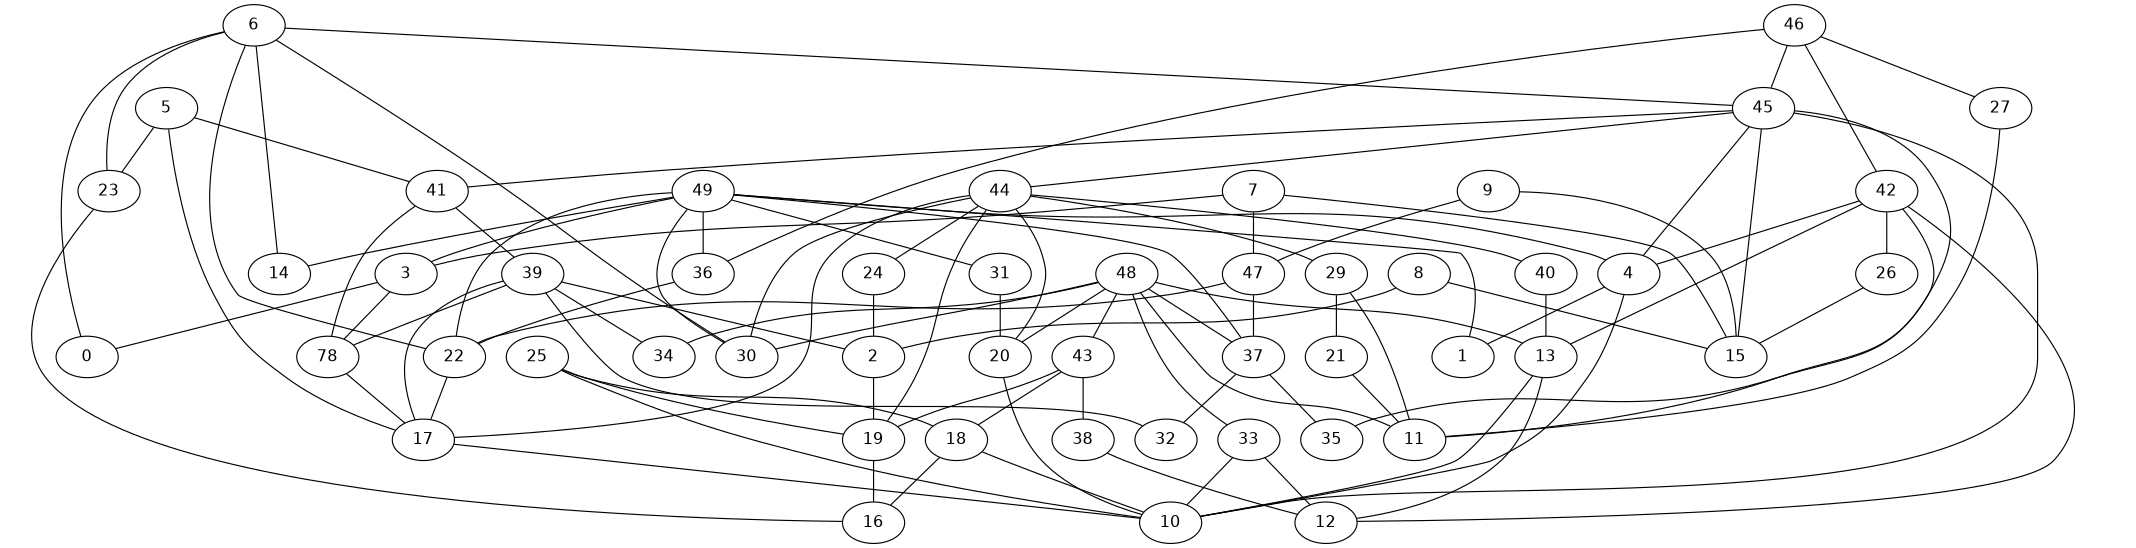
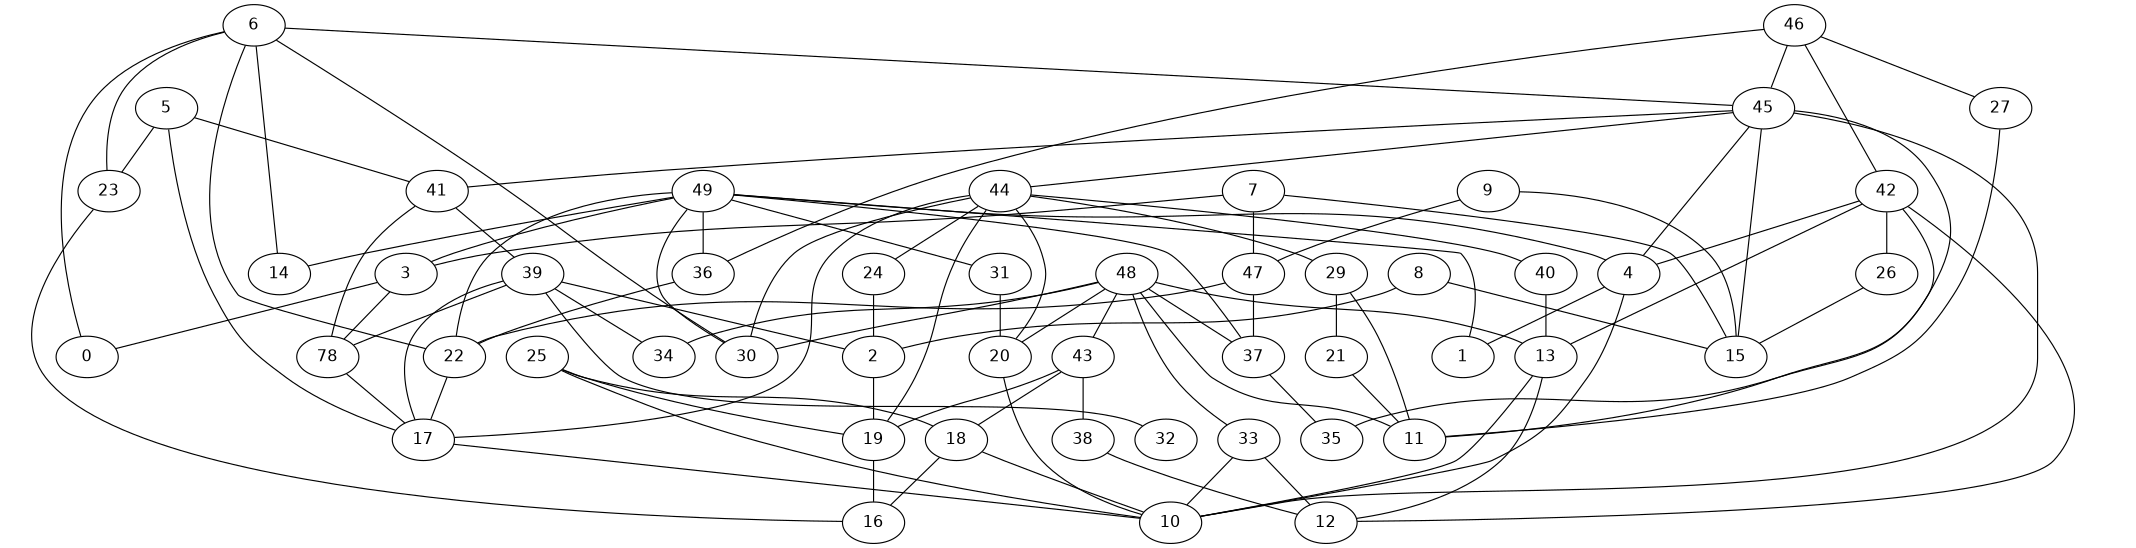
  digraph {
    fontname="DejaVu Sans"
    node [fontname="DejaVu Sans"]
    edge [color=black dir=none fontname="DejaVu Sans"]
    27
    11
    46
    45
    42
    36
    15
    4
    10
    41
    35
    44
    13
    12
    26
    22
    8
    2
    19
    1
    n21 [label=78]
    17
    39
    32
    34
    5
    23
    16
    29
    21
    47
    37
    7
    3
    0
    25
    18
    43
    38
    9
    31
    20
    24
    6
    14
    30
    40
    33
    48
    49
    subgraph sub_1 {
      27
      11
      46
      45
      42
      36
      15
      4
      10
      41
      35
      44
      13
      12
      26
      22
      8
      2
      19
      1
      n21
      17
      39
      32
      34
      5
      23
      16
      29
      21
      47
      37
      7
      3
      0
      25
      18
      43
      38
      9
      31
      20
      24
      6
      14
      30
      40
      33
      48
      49
    }
    27 -> 11
    46 -> 27
    46 -> 45
    46 -> 42
    46 -> 36
    45 -> 15
    45 -> 4
    45 -> 10
    45 -> 41
    45 -> 35
    45 -> 44
    42 -> 11
    42 -> 4
    42 -> 13
    42 -> 12
    42 -> 26
    36 -> 22
    4 -> 10
    4 -> 1
    41 -> n21
    41 -> 39
    44 -> 19
    44 -> 17
    44 -> 29
    44 -> 20
    44 -> 24
    44 -> 30
    44 -> 40
    13 -> 10
    13 -> 12
    26 -> 15
    22 -> 17
    8 -> 15
    8 -> 2
    2 -> 19
    19 -> 16
    n21 -> 17
    17 -> 10
    39 -> 2
    39 -> n21
    39 -> 17
    39 -> 32
    39 -> 34
    5 -> 41
    5 -> 17
    5 -> 23
    23 -> 16
    29 -> 11
    29 -> 21
    21 -> 11
    47 -> 22
    47 -> 37
    37 -> 35
-   37 -> 32
    7 -> 15
    7 -> 47
    7 -> 3
    3 -> n21
    3 -> 0
    25 -> 10
    25 -> 19
    25 -> 18
    18 -> 10
    18 -> 16
    43 -> 19
    43 -> 18
    43 -> 38
    38 -> 12
    9 -> 15
    9 -> 47
    31 -> 20
    20 -> 10
    24 -> 2
    6 -> 45
    6 -> 22
    6 -> 23
    6 -> 0
    6 -> 14
    6 -> 30
    40 -> 13
    33 -> 10
    33 -> 12
    48 -> 11
    48 -> 13
    48 -> 34
    48 -> 37
    48 -> 43
    48 -> 20
    48 -> 30
    48 -> 33
    49 -> 36
    49 -> 4
    49 -> 22
    49 -> 1
    49 -> 37
    49 -> 3
    49 -> 31
    49 -> 14
    49 -> 30
  }
